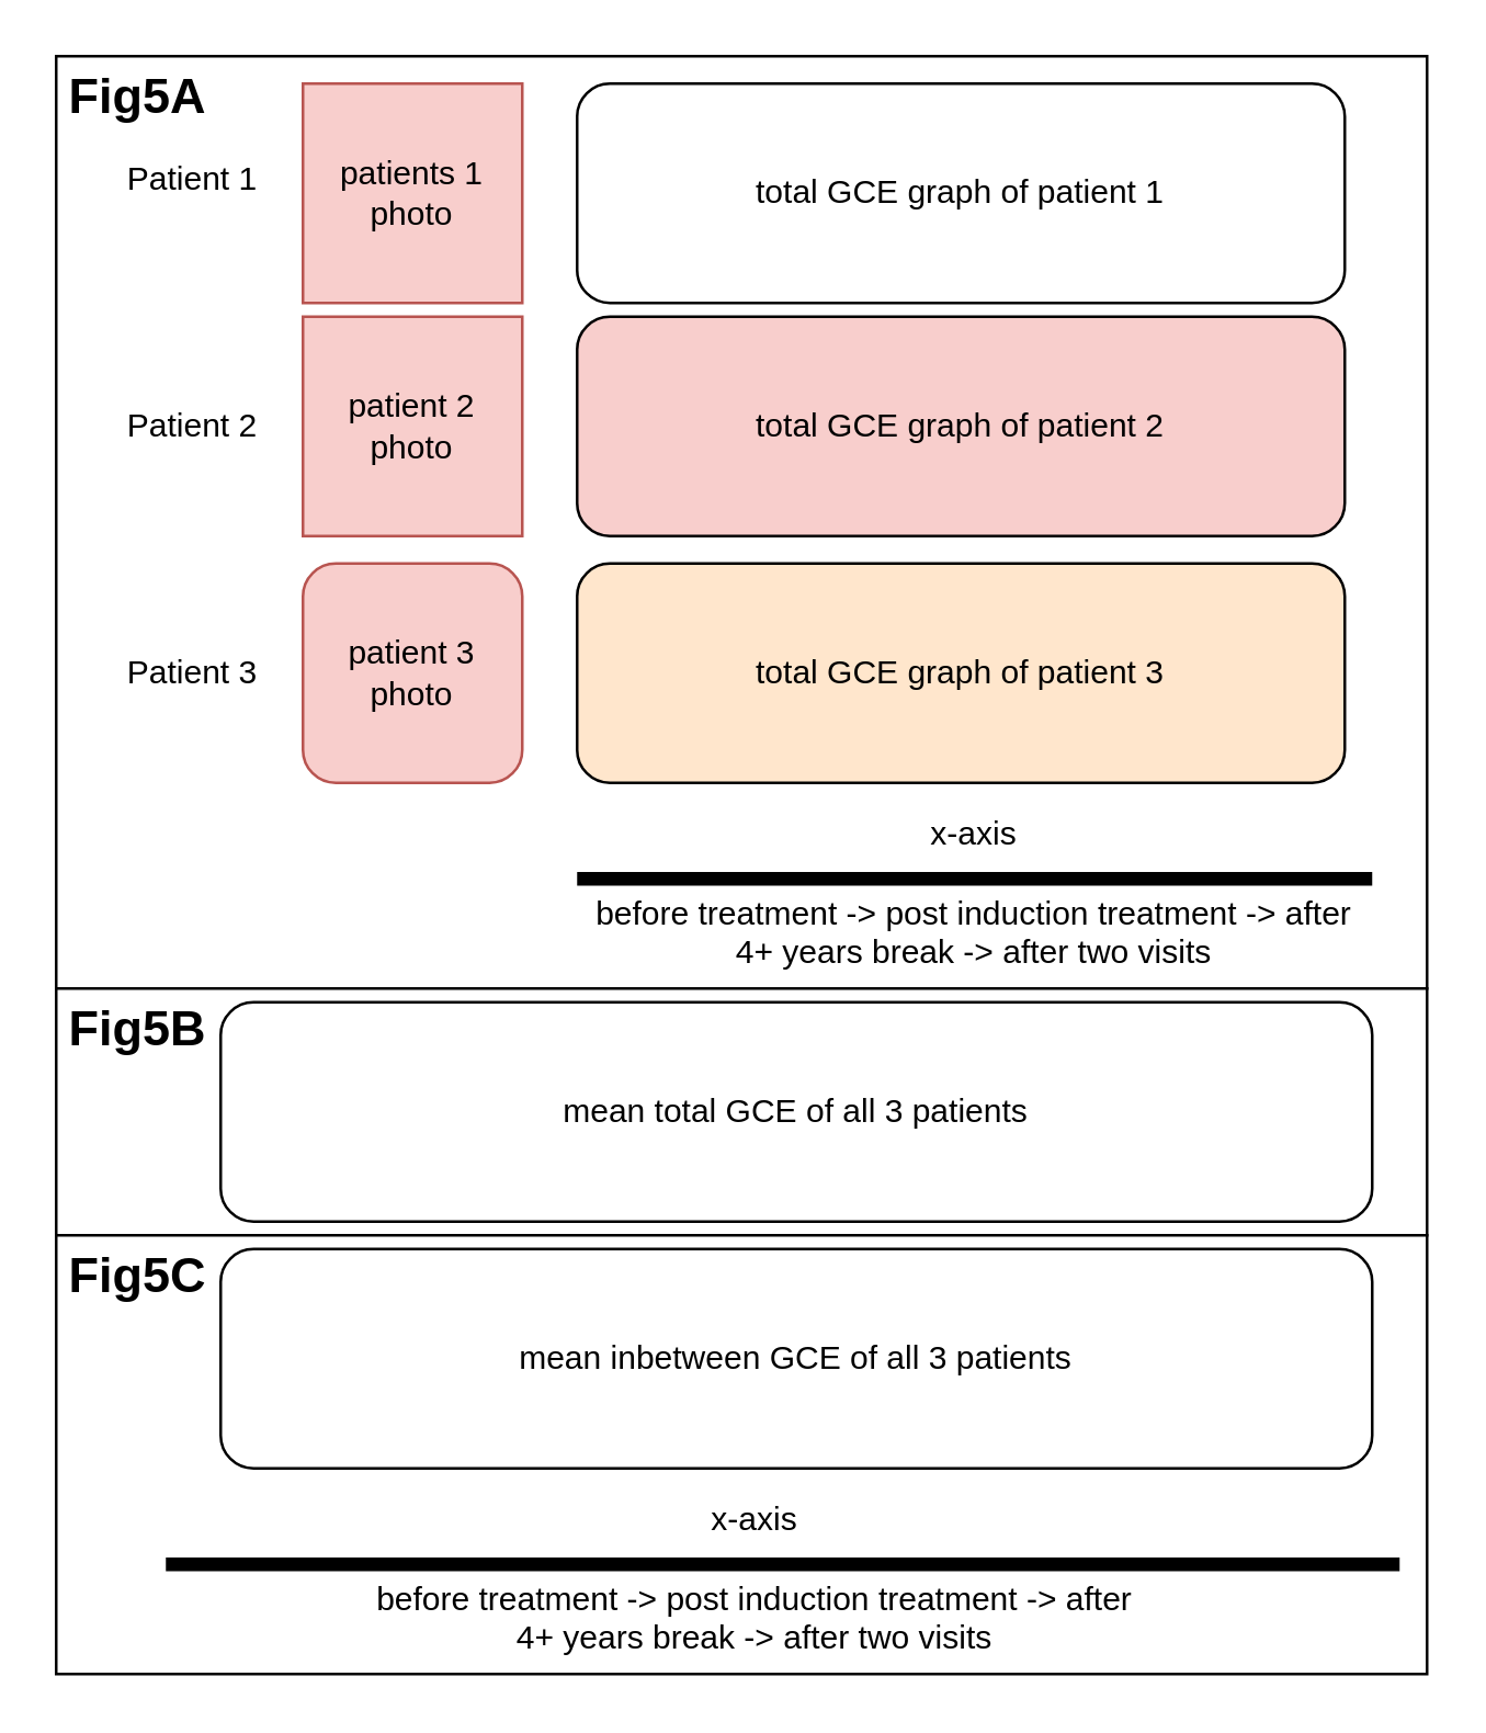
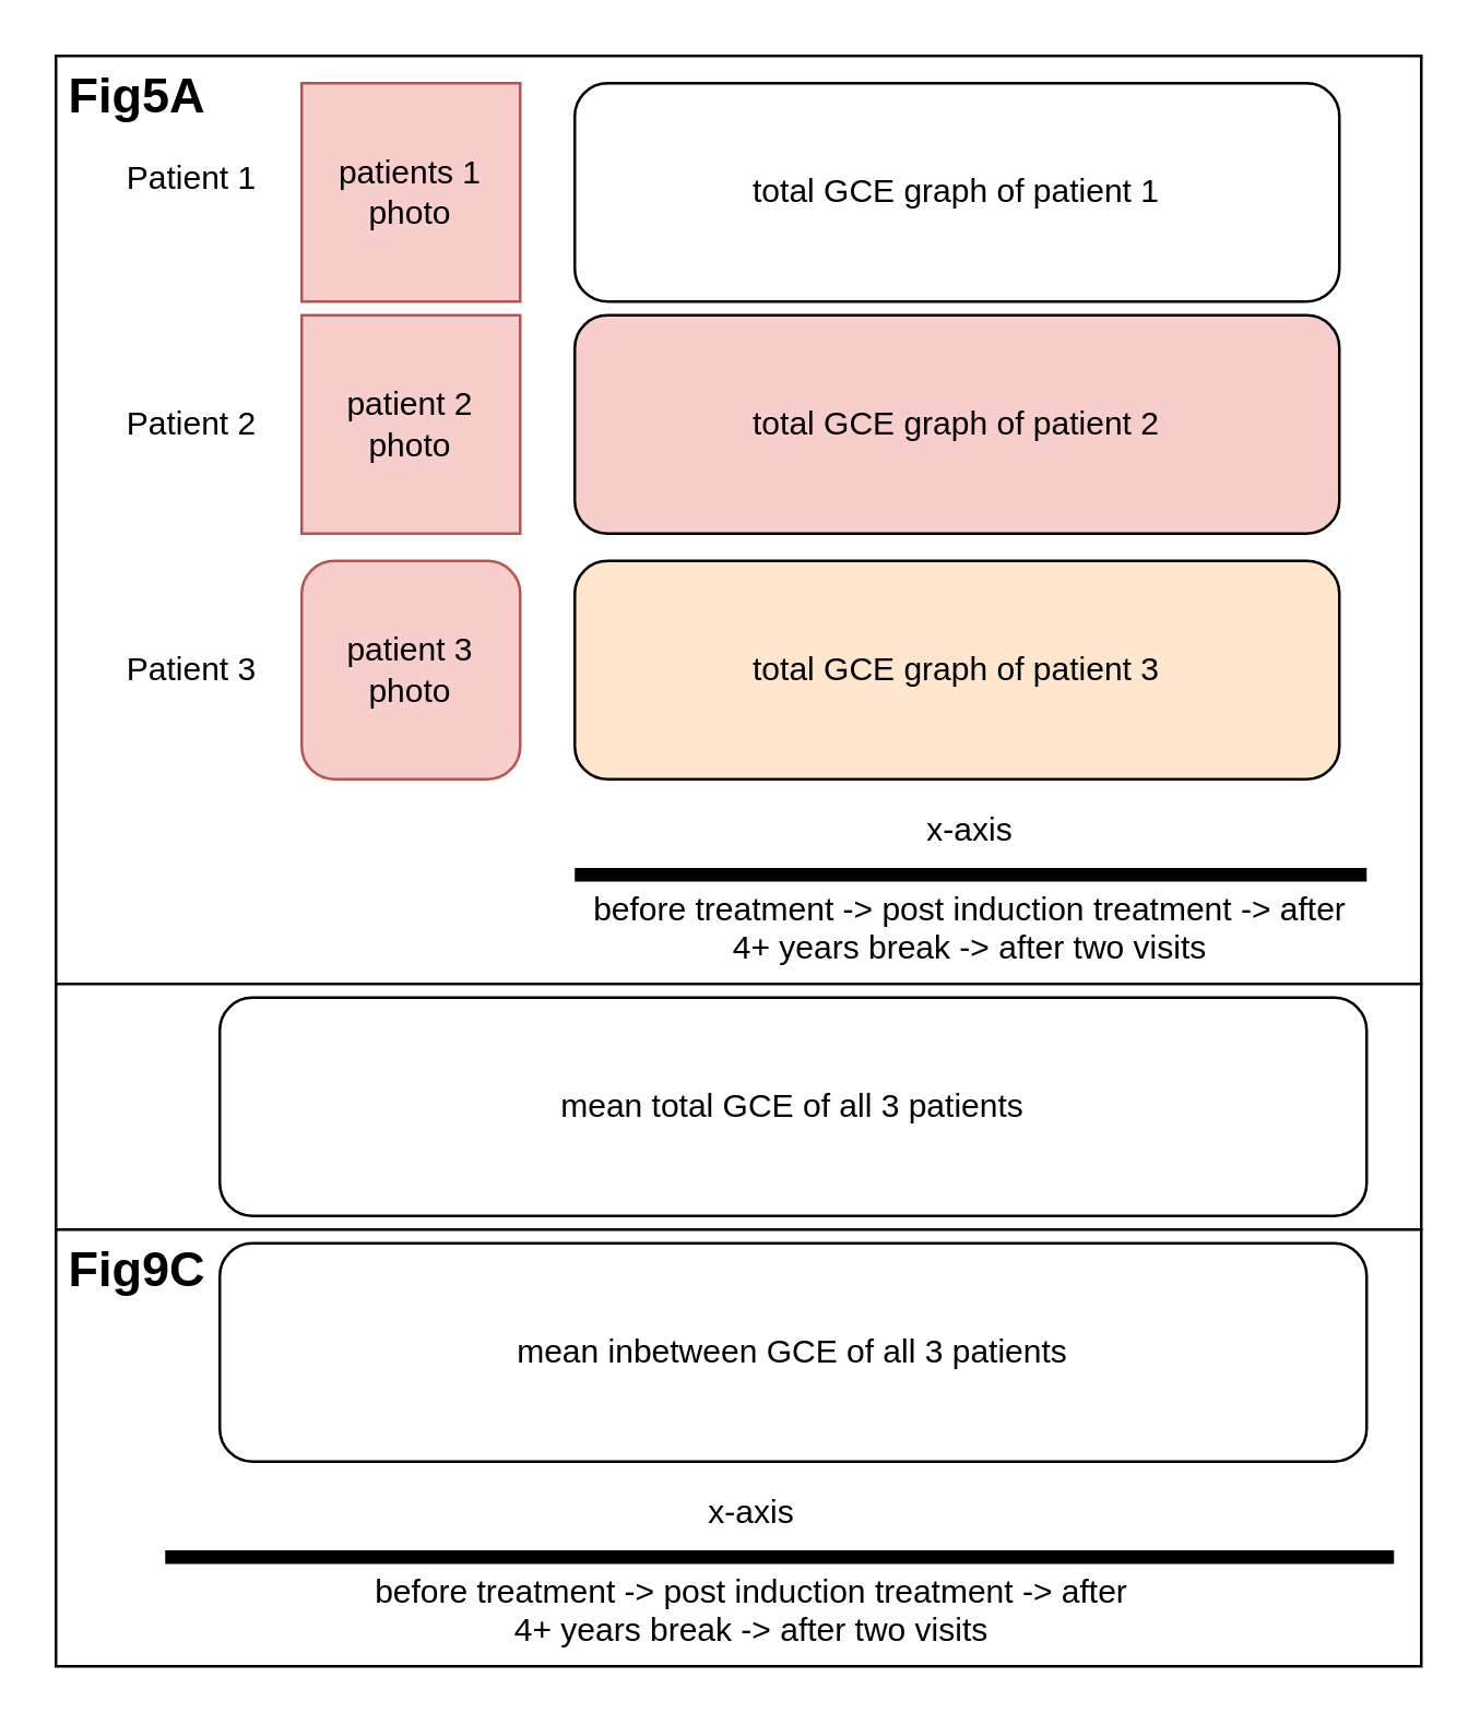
  <mxCell id="0" />
  <mxCell id="1" parent="0" />
  <mxCell id="2" value="" style="rounded=0;whiteSpace=wrap;html=1;" vertex="1" parent="1"><mxGeometry x="20" y="20" width="500" height="340" as="geometry" /></mxCell>
  <mxCell id="3" value="Patient 1" style="text;html=1;strokeColor=none;fillColor=none;align=center;verticalAlign=middle;whiteSpace=wrap;rounded=0;" vertex="1" parent="1"><mxGeometry x="40" y="50" width="60" height="30" as="geometry" /></mxCell>
  <mxCell id="4" value="Patient 2" style="text;html=1;strokeColor=none;fillColor=none;align=center;verticalAlign=middle;whiteSpace=wrap;rounded=0;" vertex="1" parent="1"><mxGeometry x="40" y="140" width="60" height="30" as="geometry" /></mxCell>
  <mxCell id="5" value="Patient 3" style="text;html=1;strokeColor=none;fillColor=none;align=center;verticalAlign=middle;whiteSpace=wrap;rounded=0;" vertex="1" parent="1"><mxGeometry x="40" y="230" width="60" height="30" as="geometry" /></mxCell>
  <mxCell id="6" value="patients 1&lt;br&gt;photo" style="whiteSpace=wrap;html=1;aspect=fixed;fillColor=#f8cecc;strokeColor=#b85450;" vertex="1" parent="1"><mxGeometry x="110" y="30" width="80" height="80" as="geometry" /></mxCell>
  <mxCell id="7" value="patient 2&lt;br&gt;photo" style="whiteSpace=wrap;html=1;aspect=fixed;fillColor=#f8cecc;strokeColor=#b85450;" vertex="1" parent="1"><mxGeometry x="110" y="115" width="80" height="80" as="geometry" /></mxCell>
  <mxCell id="8" value="patient 3&lt;br&gt;photo" style="whiteSpace=wrap;html=1;aspect=fixed;fillColor=#f8cecc;strokeColor=#b85450;rounded=1;" vertex="1" parent="1"><mxGeometry x="110" y="205" width="80" height="80" as="geometry" /></mxCell>
  <mxCell id="9" value="total GCE graph of patient 1" style="rounded=1;whiteSpace=wrap;html=1;" vertex="1" parent="1"><mxGeometry x="210" y="30" width="280" height="80" as="geometry" /></mxCell>
  <mxCell id="10" value="total GCE graph of patient 2" style="rounded=1;whiteSpace=wrap;html=1;fillColor=#f8cecc;" vertex="1" parent="1"><mxGeometry x="210" y="115" width="280" height="80" as="geometry" /></mxCell>
  <mxCell id="11" value="total GCE graph of patient 3" style="rounded=1;whiteSpace=wrap;html=1;fillColor=#ffe6cc;" vertex="1" parent="1"><mxGeometry x="210" y="205" width="280" height="80" as="geometry" /></mxCell>
  <mxCell id="12" value="" style="endArrow=none;html=1;rounded=0;strokeWidth=5;" edge="1" parent="1"><mxGeometry width="50" height="50" relative="1" as="geometry"><mxPoint x="210" y="320" as="sourcePoint" /><mxPoint x="500" y="320" as="targetPoint" /></mxGeometry></mxCell>
  <mxCell id="13" value="x-axis&lt;br&gt;&lt;br&gt;&lt;font style=&quot;font-size: 12px;&quot;&gt;before treatment -&amp;gt; post induction treatment -&amp;gt; after 4+ years break -&amp;gt; after two visits&lt;/font&gt;" style="text;html=1;strokeColor=none;fillColor=none;align=center;verticalAlign=middle;whiteSpace=wrap;rounded=0;" vertex="1" parent="1"><mxGeometry x="210" y="300" width="290" height="50" as="geometry" /></mxCell>
  <mxCell id="14" value="" style="rounded=0;whiteSpace=wrap;html=1;" vertex="1" parent="1"><mxGeometry x="20" y="360" width="500" height="90" as="geometry" /></mxCell>
  <mxCell id="15" value="" style="rounded=0;whiteSpace=wrap;html=1;" vertex="1" parent="1"><mxGeometry x="20" y="450" width="500" height="160" as="geometry" /></mxCell>
  <mxCell id="16" value="&lt;font style=&quot;font-size: 18px;&quot;&gt;Fig5A&lt;/font&gt;" style="text;html=1;strokeColor=none;fillColor=none;align=center;verticalAlign=middle;whiteSpace=wrap;rounded=0;fontStyle=1" vertex="1" parent="1"><mxGeometry x="20" y="20" width="60" height="30" as="geometry" /></mxCell>
- <mxCell id="17" value="&lt;font style=&quot;font-size: 18px;&quot;&gt;Fig5B&lt;/font&gt;" style="text;html=1;strokeColor=none;fillColor=none;align=center;verticalAlign=middle;whiteSpace=wrap;rounded=0;fontStyle=1" vertex="1" parent="1"><mxGeometry x="20" y="360" width="60" height="30" as="geometry" /></mxCell>
- <mxCell id="18" value="&lt;font style=&quot;font-size: 18px;&quot;&gt;Fig5C&lt;/font&gt;" style="text;html=1;strokeColor=none;fillColor=none;align=center;verticalAlign=middle;whiteSpace=wrap;rounded=0;fontStyle=1" vertex="1" parent="1"><mxGeometry x="20" y="450" width="60" height="30" as="geometry" /></mxCell>
+ <mxCell id="18" value="&lt;font style=&quot;font-size: 18px;&quot;&gt;Fig9C&lt;/font&gt;" style="text;html=1;strokeColor=none;fillColor=none;align=center;verticalAlign=middle;whiteSpace=wrap;rounded=0;fontStyle=1" vertex="1" parent="1"><mxGeometry x="20" y="450" width="60" height="30" as="geometry" /></mxCell>
  <mxCell id="19" value="mean total GCE of all 3 patients" style="rounded=1;whiteSpace=wrap;html=1;" vertex="1" parent="1"><mxGeometry x="80" y="365" width="420" height="80" as="geometry" /></mxCell>
  <mxCell id="20" value="mean inbetween GCE of all 3 patients" style="rounded=1;whiteSpace=wrap;html=1;" vertex="1" parent="1"><mxGeometry x="80" y="455" width="420" height="80" as="geometry" /></mxCell>
  <mxCell id="21" value="x-axis&lt;br&gt;&lt;br&gt;&lt;font style=&quot;font-size: 12px;&quot;&gt;before treatment -&amp;gt; post induction treatment -&amp;gt; after 4+ years break -&amp;gt; after two visits&lt;/font&gt;" style="text;html=1;strokeColor=none;fillColor=none;align=center;verticalAlign=middle;whiteSpace=wrap;rounded=0;" vertex="1" parent="1"><mxGeometry x="130" y="550" width="290" height="50" as="geometry" /></mxCell>
  <mxCell id="22" value="" style="endArrow=none;html=1;rounded=0;strokeWidth=5;" edge="1" parent="1"><mxGeometry width="50" height="50" relative="1" as="geometry"><mxPoint x="60" y="570" as="sourcePoint" /><mxPoint x="510" y="570" as="targetPoint" /></mxGeometry></mxCell>
